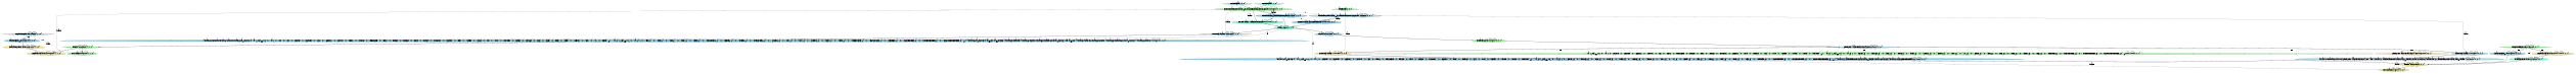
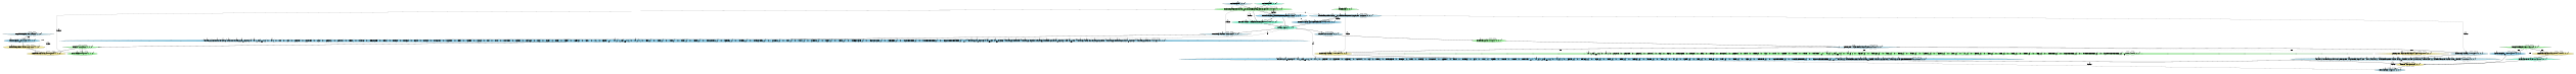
  digraph {
    node [fillcolor=lightblue shape=ellipse style=filled]
    edge [arrowhead=onormal style=bold]
    n1 [fillcolor=palegreen label="tableIdentifier['0', '0', '1']" shape=diamond]
    n2 [label="TableIdentifierContext _localctx = new TableIdentifierContext(_ctx,getState())@@@3@@@['0', '0', '1']"]
    n3 [label="enterOuterAlt(_localctx,2)@@@26@@@['0', '0', '1']"]
    n4 [fillcolor=khaki label="enterOuterAlt(_localctx,1)@@@10@@@['0', '0', '1']"]
    n5 [fillcolor=skyblue label="enterRule(_localctx,96,RULE_tableIdentifier)@@@4@@@['0', '0', '1']"]
    n6 [label="getInterpreter().adaptivePredict(_input,95,_ctx)@@@9@@@['0', '0', '1']" shape=diamond]
    n7 [fillcolor=palegreen label="(((_la) & ~0x3f) == 0 && ((1L << _la) & ((1L << ANALYZE) | (1L << ANALYZED) | (1L << CATALOGS) | (1L << COLUMNS) | (1L << DAY) | (1L << DEBUG) | (1L << EXECUTABLE) | (1L << EXPLAIN) | (1L << FIRST) | (1L << FORMAT) | (1L << FUNCTIONS) | (1L << GRAPHVIZ) | (1L << HOUR) | (1L << INTERVAL) | (1L << LAST) | (1L << LIMIT) | (1L << MAPPED) | (1L << MINUTE) | (1L << MONTH) | (1L << OPTIMIZED))) != 0) || ((((_la - 65)) & ~0x3f) == 0 && ((1L << (_la - 65)) & ((1L << (PARSED - 65)) | (1L << (PHYSICAL - 65)) | (1L << (PLAN - 65)) | (1L << (RLIKE - 65)) | (1L << (QUERY - 65)) | (1L << (SCHEMAS - 65)) | (1L << (SECOND - 65)) | (1L << (SHOW - 65)) | (1L << (SYS - 65)) | (1L << (TABLES - 65)) | (1L << (TEXT - 65)) | (1L << (TYPE - 65)) | (1L << (TYPES - 65)) | (1L << (VERIFY - 65)) | (1L << (YEAR - 65)) | (1L << (IDENTIFIER - 65)) | (1L << (DIGIT_IDENTIFIER - 65)) | (1L << (QUOTED_IDENTIFIER - 65)) | (1L << (BACKQUOTED_IDENTIFIER - 65)))) != 0)@@@14@@@['0', '0', '1']" shape=diamond]
    n8 [fillcolor=khaki label="getInterpreter().adaptivePredict(_input,94,_ctx)@@@30@@@['0', '0', '1']" shape=diamond]
    n9 [label="{setState(734)_errHandler.sync(this)switch (getInterpreter().adaptivePredict(_input,94,_ctx)) {case 1:{setState(731)((TableIdentifierContext)_localctx).catalog = identifier()setState(732)match(T__3)}breaksetState(736)((TableIdentifierContext)_localctx).name = identifier()}@@@27@@@['0', '0', '1']"]
    n10 [fillcolor=skyblue label="{setState(728)_la = _input.LA(1)if ((((_la) & ~0x3f) == 0 && ((1L << _la) & ((1L << ANALYZE) | (1L << ANALYZED) | (1L << CATALOGS) | (1L << COLUMNS) | (1L << DAY) | (1L << DEBUG) | (1L << EXECUTABLE) | (1L << EXPLAIN) | (1L << FIRST) | (1L << FORMAT) | (1L << FUNCTIONS) | (1L << GRAPHVIZ) | (1L << HOUR) | (1L << INTERVAL) | (1L << LAST) | (1L << LIMIT) | (1L << MAPPED) | (1L << MINUTE) | (1L << MONTH) | (1L << OPTIMIZED))) != 0) || ((((_la - 65)) & ~0x3f) == 0 && ((1L << (_la - 65)) & ((1L << (PARSED - 65)) | (1L << (PHYSICAL - 65)) | (1L << (PLAN - 65)) | (1L << (RLIKE - 65)) | (1L << (QUERY - 65)) | (1L << (SCHEMAS - 65)) | (1L << (SECOND - 65)) | (1L << (SHOW - 65)) | (1L << (SYS - 65)) | (1L << (TABLES - 65)) | (1L << (TEXT - 65)) | (1L << (TYPE - 65)) | (1L << (TYPES - 65)) | (1L << (VERIFY - 65)) | (1L << (YEAR - 65)) | (1L << (IDENTIFIER - 65)) | (1L << (DIGIT_IDENTIFIER - 65)) | (1L << (QUOTED_IDENTIFIER - 65)) | (1L << (BACKQUOTED_IDENTIFIER - 65)))) != 0)) {{setState(725)((TableIdentifierContext)_localctx).catalog = identifier()setState(726)match(T__3)}}setState(730)match(TABLE_IDENTIFIER)}@@@11@@@['0', '0', '1']"]
    n11 [fillcolor=khaki label="_errHandler.recover(this,re)@@@52@@@['1', '1', '0']"]
    n12 [fillcolor=palegreen label="{exitRule()}@@@54@@@['1', '1', '0']" shape=diamond]
    n13 [fillcolor=palegreen label="return _localctx@@@57@@@['1', '1', '0']"]
    n14 [fillcolor=palegreen label="_errHandler.sync(this)@@@8@@@['0', '0', '1']"]
    n15 [fillcolor=aquamarine label="int _la@@@5@@@['1', '1', '1']"]
    n16 [label="enterOuterAlt(_localctx,1)@@@7@@@['1', '1', '0']" shape=diamond]
    n17 [fillcolor=skyblue label="{setState(623)functionName()setState(624)match(T__0)setState(636)_la = _input.LA(1)if ((((_la) & ~0x3f) == 0 && ((1L << _la) & ((1L << T__0) | (1L << ALL) | (1L << ANALYZE) | (1L << ANALYZED) | (1L << CAST) | (1L << CATALOGS) | (1L << COLUMNS) | (1L << DEBUG) | (1L << DISTINCT) | (1L << EXECUTABLE) | (1L << EXISTS) | (1L << EXPLAIN) | (1L << EXTRACT) | (1L << FALSE) | (1L << FORMAT) | (1L << FUNCTIONS) | (1L << GRAPHVIZ) | (1L << LEFT) | (1L << MAPPED) | (1L << MATCH) | (1L << NOT) | (1L << NULL) | (1L << OPTIMIZED) | (1L << PARSED) | (1L << PHYSICAL) | (1L << PLAN) | (1L << RIGHT) | (1L << RLIKE) | (1L << QUERY) | (1L << SCHEMAS) | (1L << SHOW) | (1L << SYS) | (1L << TABLES))) != 0) || ((((_la - 64)) & ~0x3f) == 0 && ((1L << (_la - 64)) & ((1L << (TEXT - 64)) | (1L << (TRUE - 64)) | (1L << (TYPE - 64)) | (1L << (TYPES - 64)) | (1L << (VERIFY - 64)) | (1L << (FUNCTION_ESC - 64)) | (1L << (DATE_ESC - 64)) | (1L << (TIME_ESC - 64)) | (1L << (TIMESTAMP_ESC - 64)) | (1L << (GUID_ESC - 64)) | (1L << (PLUS - 64)) | (1L << (MINUS - 64)) | (1L << (ASTERISK - 64)) | (1L << (PARAM - 64)) | (1L << (STRING - 64)) | (1L << (INTEGER_VALUE - 64)) | (1L << (DECIMAL_VALUE - 64)) | (1L << (IDENTIFIER - 64)) | (1L << (DIGIT_IDENTIFIER - 64)) | (1L << (QUOTED_IDENTIFIER - 64)) | (1L << (BACKQUOTED_IDENTIFIER - 64)))) != 0)) {{setState(626)_la = _input.LA(1)if (_la == ALL || _la == DISTINCT) {{setState(625)setQuantifier()}}setState(628)expression()setState(633)_errHandler.sync(this)_la = _input.LA(1)while (_la == T__2) {{{setState(629)match(T__2)setState(630)expression()}}setState(635)_errHandler.sync(this)_la = _input.LA(1)}}}setState(638)match(T__1)}@@@8@@@['1', '1', '0']"]
    n18 [label="setState(737)@@@7@@@['0', '0', '1']"]
    n19 [label="functionTemplate['1', '0', '0']" shape=diamond]
    n20 [fillcolor=palegreen label="FunctionTemplateContext _localctx = new FunctionTemplateContext(_ctx,getState())@@@3@@@['1', '1', '0']"]
    n21 [fillcolor=skyblue label="enterRule(_localctx,68,RULE_functionTemplate)@@@4@@@['1', '0', '0']"]
    n22 [fillcolor=aquamarine label="enterRule(_localctx,70,RULE_functionTemplate)@@@4@@@['0', '1', '0']"]
    n23 [fillcolor=khaki label="{exitRule()}@@@50@@@['0', '0', '1']"]
-   n24 [fillcolor=khaki label="return _localctx@@@53@@@['0', '0', '1']"]
+   n24 [label="return _localctx@@@53@@@['0', '0', '1']"]
    n25 [fillcolor=skyblue label="_localctx.exception = re@@@46@@@['0', '0', '1']"]
    n26 [fillcolor=khaki label="_errHandler.reportError(this,re)@@@47@@@['0', '0', '1']"]
-   n27 [fillcolor=aquamarine label="_errHandler.recover(this,re)@@@48@@@['0', '0', '1']"]
+   n27 [fillcolor=aquamarine label="_errHandler.recover(this,re)@@@48@@@['0', '0', '1']" shape=diamond]
    n28 [fillcolor=aquamarine label="functionTemplate['0', '1', '0']" shape=diamond]
    n29 [fillcolor=khaki label="_errHandler.reportError(this,re)@@@51@@@['1', '1', '0']"]
    n30 [label="RecognitionException re@@@49@@@['1', '1', '0']" shape=diamond]
    n31 [fillcolor=skyblue label="_localctx.exception = re@@@50@@@['1', '1', '0']"]
    n32 [fillcolor=palegreen label="RecognitionException re@@@45@@@['0', '0', '1']" shape=diamond]
    n1 -> n2 [arrowhead=normal]
    n2 -> n3 [arrowhead=normal label=_localctx style=solid]
    n2 -> n4 [label=_localctx style=solid]
    n2 -> n5
    n2 -> n5 [arrowhead=normal label=_localctx style=solid]
    n3 -> n9
    n4 -> n10
    n5 -> n15 [arrowhead=normal]
    n6 -> n3 [arrowhead=normal label=true style=dotted]
    n6 -> n3 [arrowhead=normal]
    n6 -> n4 [arrowhead=normal]
    n6 -> n4 [label=true style=dotted]
    n6 -> n7 [arrowhead=normal label=true style=dotted]
    n6 -> n8 [arrowhead=normal label=true style=dotted]
    n9 -> n23 [arrowhead=normal]
    n9 -> n24 [label=_localctx style=solid]
    n10 -> n23 [arrowhead=normal]
    n10 -> n24 [label=_localctx style=solid]
    n12 -> n11
    n12 -> n13 [arrowhead=normal]
    n14 -> n6 [arrowhead=normal]
    n15 -> n10 [label=_la style=solid]
    n15 -> n16
    n15 -> n17 [arrowhead=normal label=_la style=solid]
    n15 -> n18
    n16 -> n17
    n17 -> n12 [arrowhead=normal]
    n18 -> n14
    n19 -> n20 [arrowhead=normal]
    n20 -> n2 [arrowhead=normal label=0 style=dashed]
    n20 -> n13 [label=_localctx style=solid]
    n20 -> n16 [label=_localctx style=solid]
    n20 -> n21 [arrowhead=normal]
    n20 -> n21 [label=_localctx style=solid]
    n20 -> n22 [arrowhead=normal label=_localctx style=solid]
    n20 -> n22
    n21 -> n5 [arrowhead=normal label=0 style=dashed]
    n21 -> n15
    n21 -> n22 [label=0 style=dashed]
    n22 -> n15 [arrowhead=normal]
    n23 -> n24 [arrowhead=normal]
    n25 -> n23 [arrowhead=normal]
    n26 -> n27
    n27 -> n23
    n28 -> n20 [arrowhead=normal]
    n29 -> n11
    n30 -> n11 [arrowhead=normal label=localctx style=dotted]
    n30 -> n29 [arrowhead=normal label=true style=dotted]
    n30 -> n31
    n30 -> n31 [label=true style=dotted]
    n31 -> n29
    n32 -> n25 [label=true style=dotted]
    n32 -> n25 [arrowhead=normal]
    n32 -> n26 [label=true]
    n32 -> n27 [label=true style=dotted]
  }
